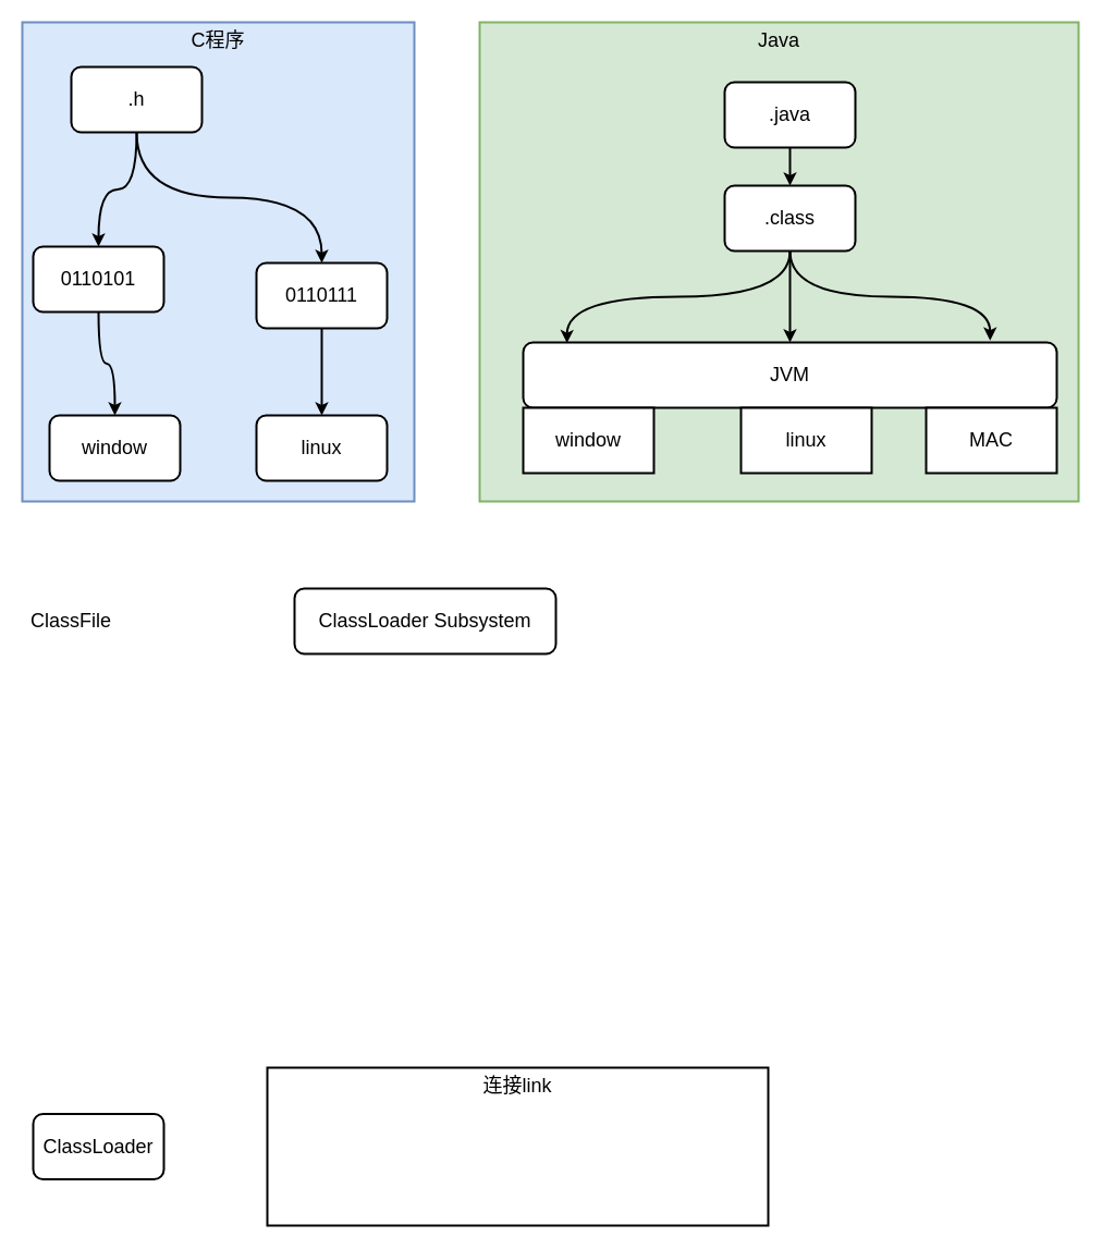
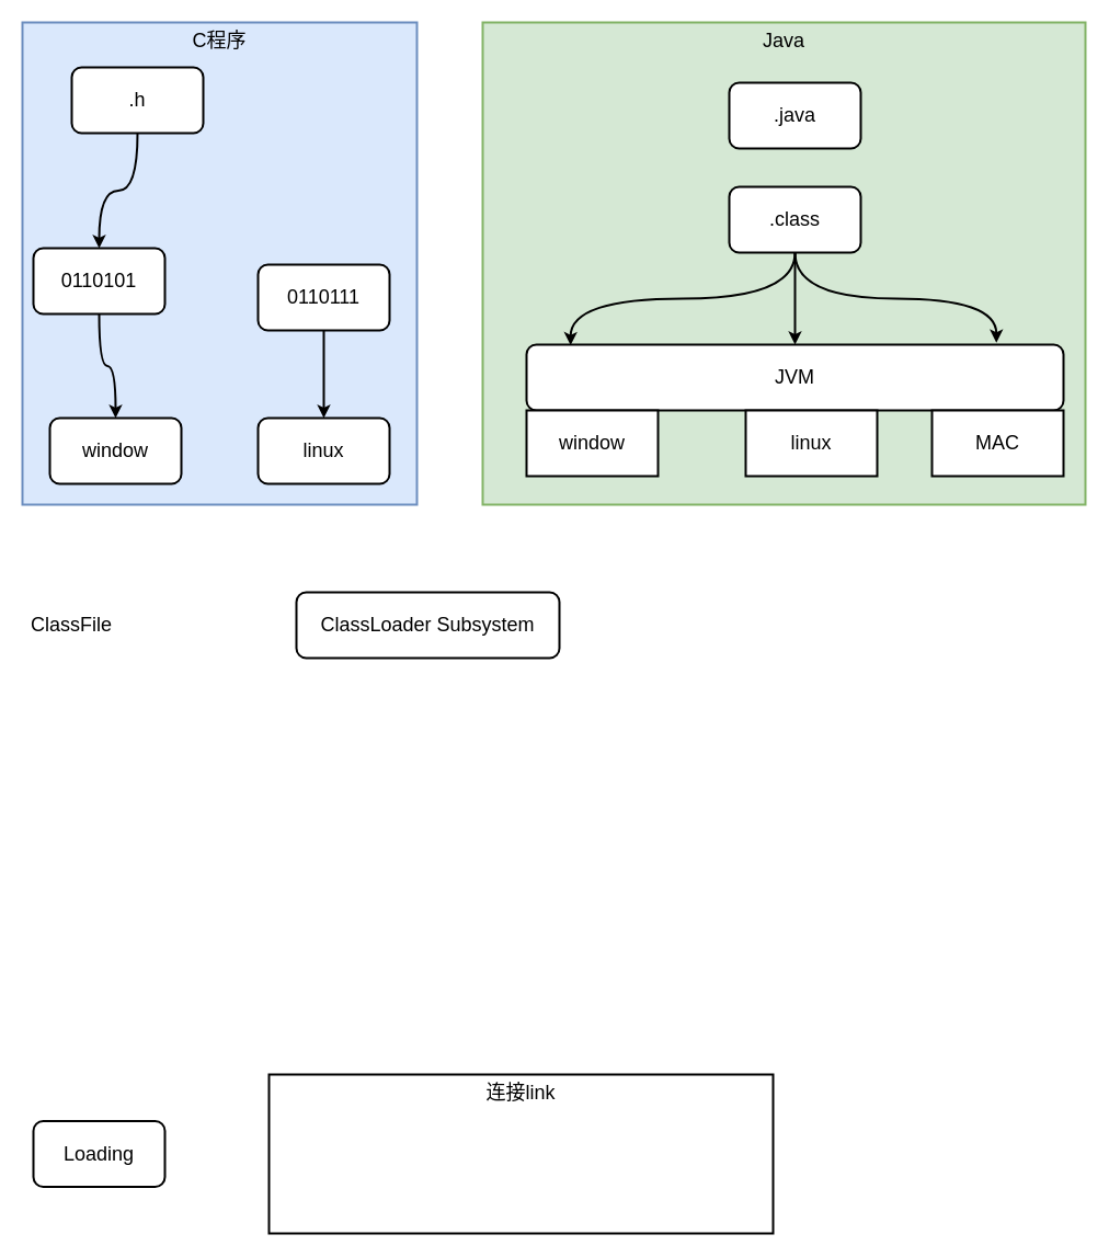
  <mxCell id="0" />
  <mxCell id="1" parent="0" />
  <mxCell id="2" value="C程序" style="rounded=0;whiteSpace=wrap;html=1;fontSize=18;strokeWidth=2;fillColor=#dae8fc;strokeColor=#6c8ebf;verticalAlign=top;" parent="1" vertex="1"><mxGeometry x="20" y="20" width="360" height="440" as="geometry" /></mxCell>
  <mxCell id="3" style="edgeStyle=orthogonalEdgeStyle;rounded=0;orthogonalLoop=1;jettySize=auto;html=1;entryX=0.5;entryY=0;entryDx=0;entryDy=0;fontSize=18;curved=1;strokeWidth=2;" parent="1" source="5" target="7" edge="1"><mxGeometry relative="1" as="geometry" /></mxCell>
- <mxCell id="4" style="edgeStyle=orthogonalEdgeStyle;curved=1;rounded=0;orthogonalLoop=1;jettySize=auto;html=1;fontSize=18;exitX=0.5;exitY=1;exitDx=0;exitDy=0;strokeWidth=2;" parent="1" source="5" target="9" edge="1"><mxGeometry relative="1" as="geometry" /></mxCell>
  <mxCell id="5" value=".h" style="rounded=1;whiteSpace=wrap;html=1;strokeWidth=2;fontSize=18;" parent="1" vertex="1"><mxGeometry x="65" y="61" width="120" height="60" as="geometry" /></mxCell>
  <mxCell id="6" style="edgeStyle=orthogonalEdgeStyle;curved=1;rounded=0;orthogonalLoop=1;jettySize=auto;html=1;entryX=0.5;entryY=0;entryDx=0;entryDy=0;fontSize=18;strokeWidth=2;" parent="1" source="7" target="10" edge="1"><mxGeometry relative="1" as="geometry" /></mxCell>
  <mxCell id="7" value="0110101" style="rounded=1;whiteSpace=wrap;html=1;fontSize=18;strokeWidth=2;" parent="1" vertex="1"><mxGeometry x="30" y="226" width="120" height="60" as="geometry" /></mxCell>
  <mxCell id="8" style="edgeStyle=orthogonalEdgeStyle;curved=1;rounded=0;orthogonalLoop=1;jettySize=auto;html=1;entryX=0.5;entryY=0;entryDx=0;entryDy=0;fontSize=18;strokeWidth=2;" parent="1" source="9" target="11" edge="1"><mxGeometry relative="1" as="geometry" /></mxCell>
  <mxCell id="9" value="0110111" style="rounded=1;whiteSpace=wrap;html=1;fontSize=18;strokeWidth=2;" parent="1" vertex="1"><mxGeometry x="235" y="241" width="120" height="60" as="geometry" /></mxCell>
  <mxCell id="10" value="window" style="rounded=1;whiteSpace=wrap;html=1;fontSize=18;strokeWidth=2;" parent="1" vertex="1"><mxGeometry x="45" y="381" width="120" height="60" as="geometry" /></mxCell>
  <mxCell id="11" value="linux" style="rounded=1;whiteSpace=wrap;html=1;fontSize=18;strokeWidth=2;" parent="1" vertex="1"><mxGeometry x="235" y="381" width="120" height="60" as="geometry" /></mxCell>
  <mxCell id="12" value="Java" style="rounded=0;whiteSpace=wrap;html=1;fontSize=18;strokeWidth=2;fillColor=#d5e8d4;strokeColor=#82b366;verticalAlign=top;" parent="1" vertex="1"><mxGeometry x="440" y="20" width="550" height="440" as="geometry" /></mxCell>
- <mxCell id="13" style="edgeStyle=orthogonalEdgeStyle;curved=1;rounded=0;orthogonalLoop=1;jettySize=auto;html=1;fontSize=18;strokeWidth=2;" parent="1" source="14" target="18" edge="1"><mxGeometry relative="1" as="geometry" /></mxCell>
  <mxCell id="14" value=".java" style="rounded=1;whiteSpace=wrap;html=1;fontSize=18;strokeWidth=2;" parent="1" vertex="1"><mxGeometry x="665" y="75" width="120" height="60" as="geometry" /></mxCell>
  <mxCell id="15" style="edgeStyle=orthogonalEdgeStyle;curved=1;rounded=0;orthogonalLoop=1;jettySize=auto;html=1;entryX=0.082;entryY=0.01;entryDx=0;entryDy=0;entryPerimeter=0;fontSize=18;strokeWidth=2;" parent="1" source="18" target="19" edge="1"><mxGeometry relative="1" as="geometry" /></mxCell>
  <mxCell id="16" style="edgeStyle=orthogonalEdgeStyle;curved=1;rounded=0;orthogonalLoop=1;jettySize=auto;html=1;fontSize=18;strokeWidth=2;" parent="1" source="18" target="19" edge="1"><mxGeometry relative="1" as="geometry" /></mxCell>
  <mxCell id="17" style="edgeStyle=orthogonalEdgeStyle;curved=1;rounded=0;orthogonalLoop=1;jettySize=auto;html=1;entryX=0.875;entryY=-0.03;entryDx=0;entryDy=0;entryPerimeter=0;fontSize=18;strokeWidth=2;" parent="1" source="18" target="19" edge="1"><mxGeometry relative="1" as="geometry" /></mxCell>
  <mxCell id="18" value=".class" style="rounded=1;whiteSpace=wrap;html=1;fontSize=18;strokeWidth=2;" parent="1" vertex="1"><mxGeometry x="665" y="170" width="120" height="60" as="geometry" /></mxCell>
  <mxCell id="19" value="JVM" style="whiteSpace=wrap;html=1;fontSize=18;strokeWidth=2;rounded=1;" parent="1" vertex="1"><mxGeometry x="480" y="314" width="490" height="60" as="geometry" /></mxCell>
  <mxCell id="20" value="window" style="rounded=0;whiteSpace=wrap;html=1;fontSize=18;strokeWidth=2;" parent="1" vertex="1"><mxGeometry x="480" y="374" width="120" height="60" as="geometry" /></mxCell>
  <mxCell id="21" value="linux" style="rounded=0;whiteSpace=wrap;html=1;fontSize=18;strokeWidth=2;" parent="1" vertex="1"><mxGeometry x="680" y="374" width="120" height="60" as="geometry" /></mxCell>
  <mxCell id="22" value="MAC" style="rounded=0;whiteSpace=wrap;html=1;fontSize=18;strokeWidth=2;" parent="1" vertex="1"><mxGeometry x="850" y="374" width="120" height="60" as="geometry" /></mxCell>
  <mxCell id="23" value="ClassFile" style="text;html=1;strokeColor=none;fillColor=none;align=center;verticalAlign=middle;whiteSpace=wrap;rounded=0;fontSize=18;" parent="1" vertex="1"><mxGeometry x="20" y="555" width="90" height="30" as="geometry" /></mxCell>
  <mxCell id="24" value="ClassLoader Subsystem" style="rounded=1;whiteSpace=wrap;html=1;fontSize=18;strokeWidth=2;" parent="1" vertex="1"><mxGeometry x="270" y="540" width="240" height="60" as="geometry" /></mxCell>
- <mxCell id="25" value="ClassLoader" style="rounded=1;whiteSpace=wrap;html=1;fontSize=18;strokeWidth=2;" parent="1" vertex="1"><mxGeometry x="30" y="1022.5" width="120" height="60" as="geometry" /></mxCell>
+ <mxCell id="25" value="Loading" style="rounded=1;whiteSpace=wrap;html=1;fontSize=18;strokeWidth=2;" parent="1" vertex="1"><mxGeometry x="30" y="1022.5" width="120" height="60" as="geometry" /></mxCell>
  <mxCell id="26" value="连接link" style="rounded=0;whiteSpace=wrap;html=1;fontSize=18;strokeWidth=2;verticalAlign=top;" parent="1" vertex="1"><mxGeometry x="245" y="980" width="460" height="145" as="geometry" /></mxCell>
